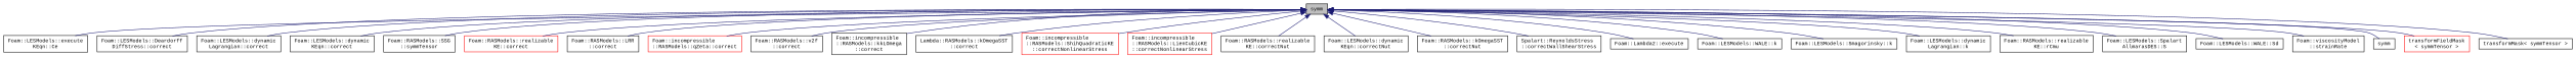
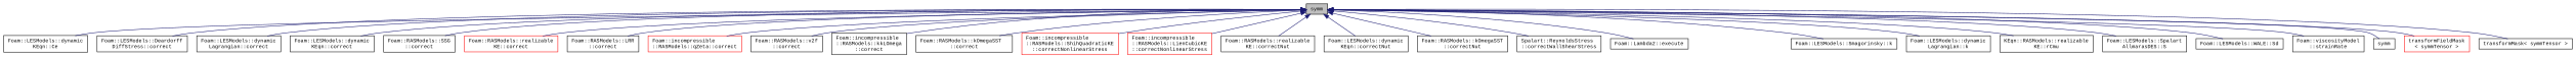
  digraph {
    fontname="Liberation Mono"
    rankdir=TB
    node [color=black fontname="Liberation Mono" fontsize=10 shape=record]
    edge [color=midnightblue dir=back fontname="Liberation Mono" fontsize=10 labelfontname=FreeSans labelfontsize=10 style=solid]
    n1 [fillcolor=grey75 fontcolor=black height=0.2 label=symm style=filled width=0.4]
-   n2 [height=0.2 label="Foam::LESModels::execute\lKEqn::Ce" width=0.4]
+   n2 [height=0.2 label="Foam::LESModels::dynamic\lKEqn::Ce" width=0.4]
    n3 [height=0.2 label="Foam::LESModels::Deardorff\lDiffStress::correct" width=0.4]
    n4 [height=0.2 label="Foam::LESModels::dynamic\lLagrangian::correct" width=0.4]
    n5 [height=0.2 label="Foam::LESModels::dynamic\lKEqn::correct" width=0.4]
-   n6 [height=0.2 label="Foam::RASModels::SSG\l::symmTensor" width=0.4]
+   n6 [height=0.2 label="Foam::RASModels::SSG\l::correct" width=0.4]
    n7 [color=red height=0.2 label="Foam::RASModels::realizable\lKE::correct" width=0.4]
    n8 [height=0.2 label="Foam::RASModels::LRR\l::correct" width=0.4]
    n9 [color=red height=0.2 label="Foam::incompressible\l::RASModels::qZeta::correct" width=0.4]
    n10 [height=0.2 label="Foam::RASModels::v2f\l::correct" width=0.4]
    n11 [height=0.2 label="Foam::incompressible\l::RASModels::kkLOmega\l::correct" width=0.4]
-   n12 [height=0.2 label="Lambda::RASModels::kOmegaSST\l::correct" width=0.4]
+   n12 [height=0.2 label="Foam::RASModels::kOmegaSST\l::correct" width=0.4]
    n13 [color=red height=0.2 label="Foam::incompressible\l::RASModels::ShihQuadraticKE\l::correctNonlinearStress" width=0.4]
    n14 [color=red height=0.2 label="Foam::incompressible\l::RASModels::LienCubicKE\l::correctNonlinearStress" width=0.4]
    n15 [height=0.2 label="Foam::RASModels::realizable\lKE::correctNut" width=0.4]
    n16 [height=0.2 label="Foam::LESModels::dynamic\lKEqn::correctNut" width=0.4]
    n17 [height=0.2 label="Foam::RASModels::kOmegaSST\l::correctNut" width=0.4]
    n18 [height=0.2 label="Spalart::ReynoldsStress\l::correctWallShearStress" width=0.4]
    n19 [height=0.2 label="Foam::Lambda2::execute" width=0.4]
-   n20 [height=0.2 label="Foam::LESModels::WALE::k" width=0.4]
    n21 [height=0.2 label="Foam::LESModels::Smagorinsky::k" width=0.4]
    n22 [height=0.2 label="Foam::LESModels::dynamic\lLagrangian::k" width=0.4]
-   n23 [height=0.2 label="Foam::RASModels::realizable\lKE::rCmu" width=0.4]
+   n23 [height=0.2 label="KEqn::RASModels::realizable\lKE::rCmu" width=0.4]
    n24 [height=0.2 label="Foam::LESModels::Spalart\lAllmarasDES::S" width=0.4]
    n25 [height=0.2 label="Foam::LESModels::WALE::Sd" width=0.4]
    n26 [height=0.2 label="Foam::viscosityModel\l::strainRate" width=0.4]
    n27 [height=0.2 label=symm width=0.4]
    n28 [color=red height=0.2 label="transformFieldMask\l\< symmTensor \>" width=0.4]
    n29 [height=0.2 label="transformMask\< symmTensor \>" width=0.4]
    n1 -> n2
    n1 -> n3
    n1 -> n4
    n1 -> n5
    n1 -> n6
    n1 -> n7
    n1 -> n8
    n1 -> n9
    n1 -> n10
    n1 -> n11
    n1 -> n12
    n1 -> n13
    n1 -> n14
    n1 -> n15
    n1 -> n16
    n1 -> n17
    n1 -> n18
    n1 -> n19
-   n1 -> n20
    n1 -> n21
    n1 -> n22
    n1 -> n23
    n1 -> n24
    n1 -> n25
    n1 -> n26
    n1 -> n27
    n1 -> n28
    n1 -> n29
  }
